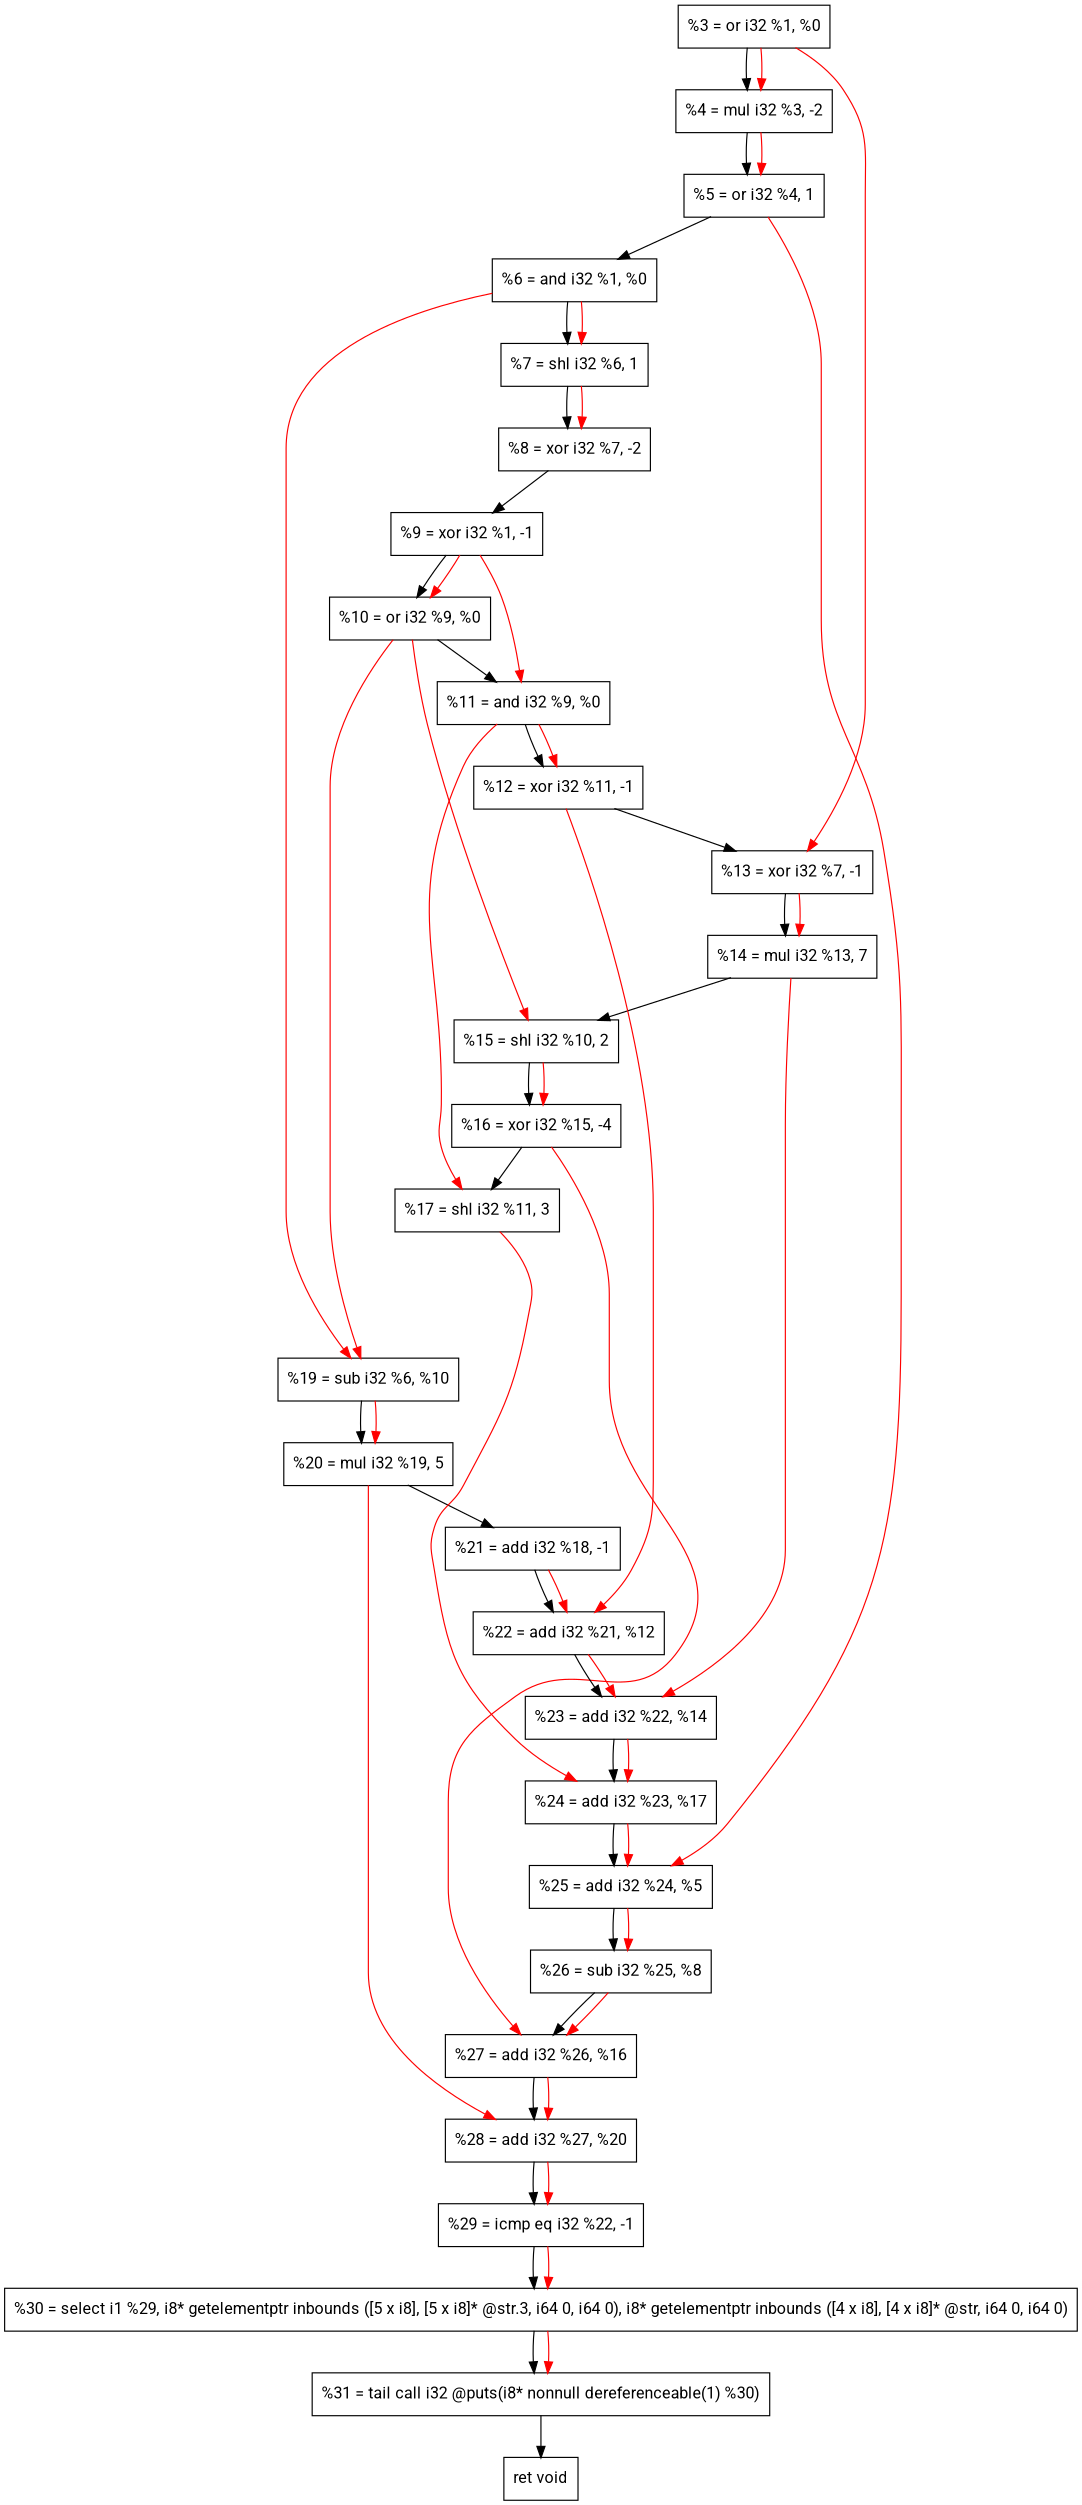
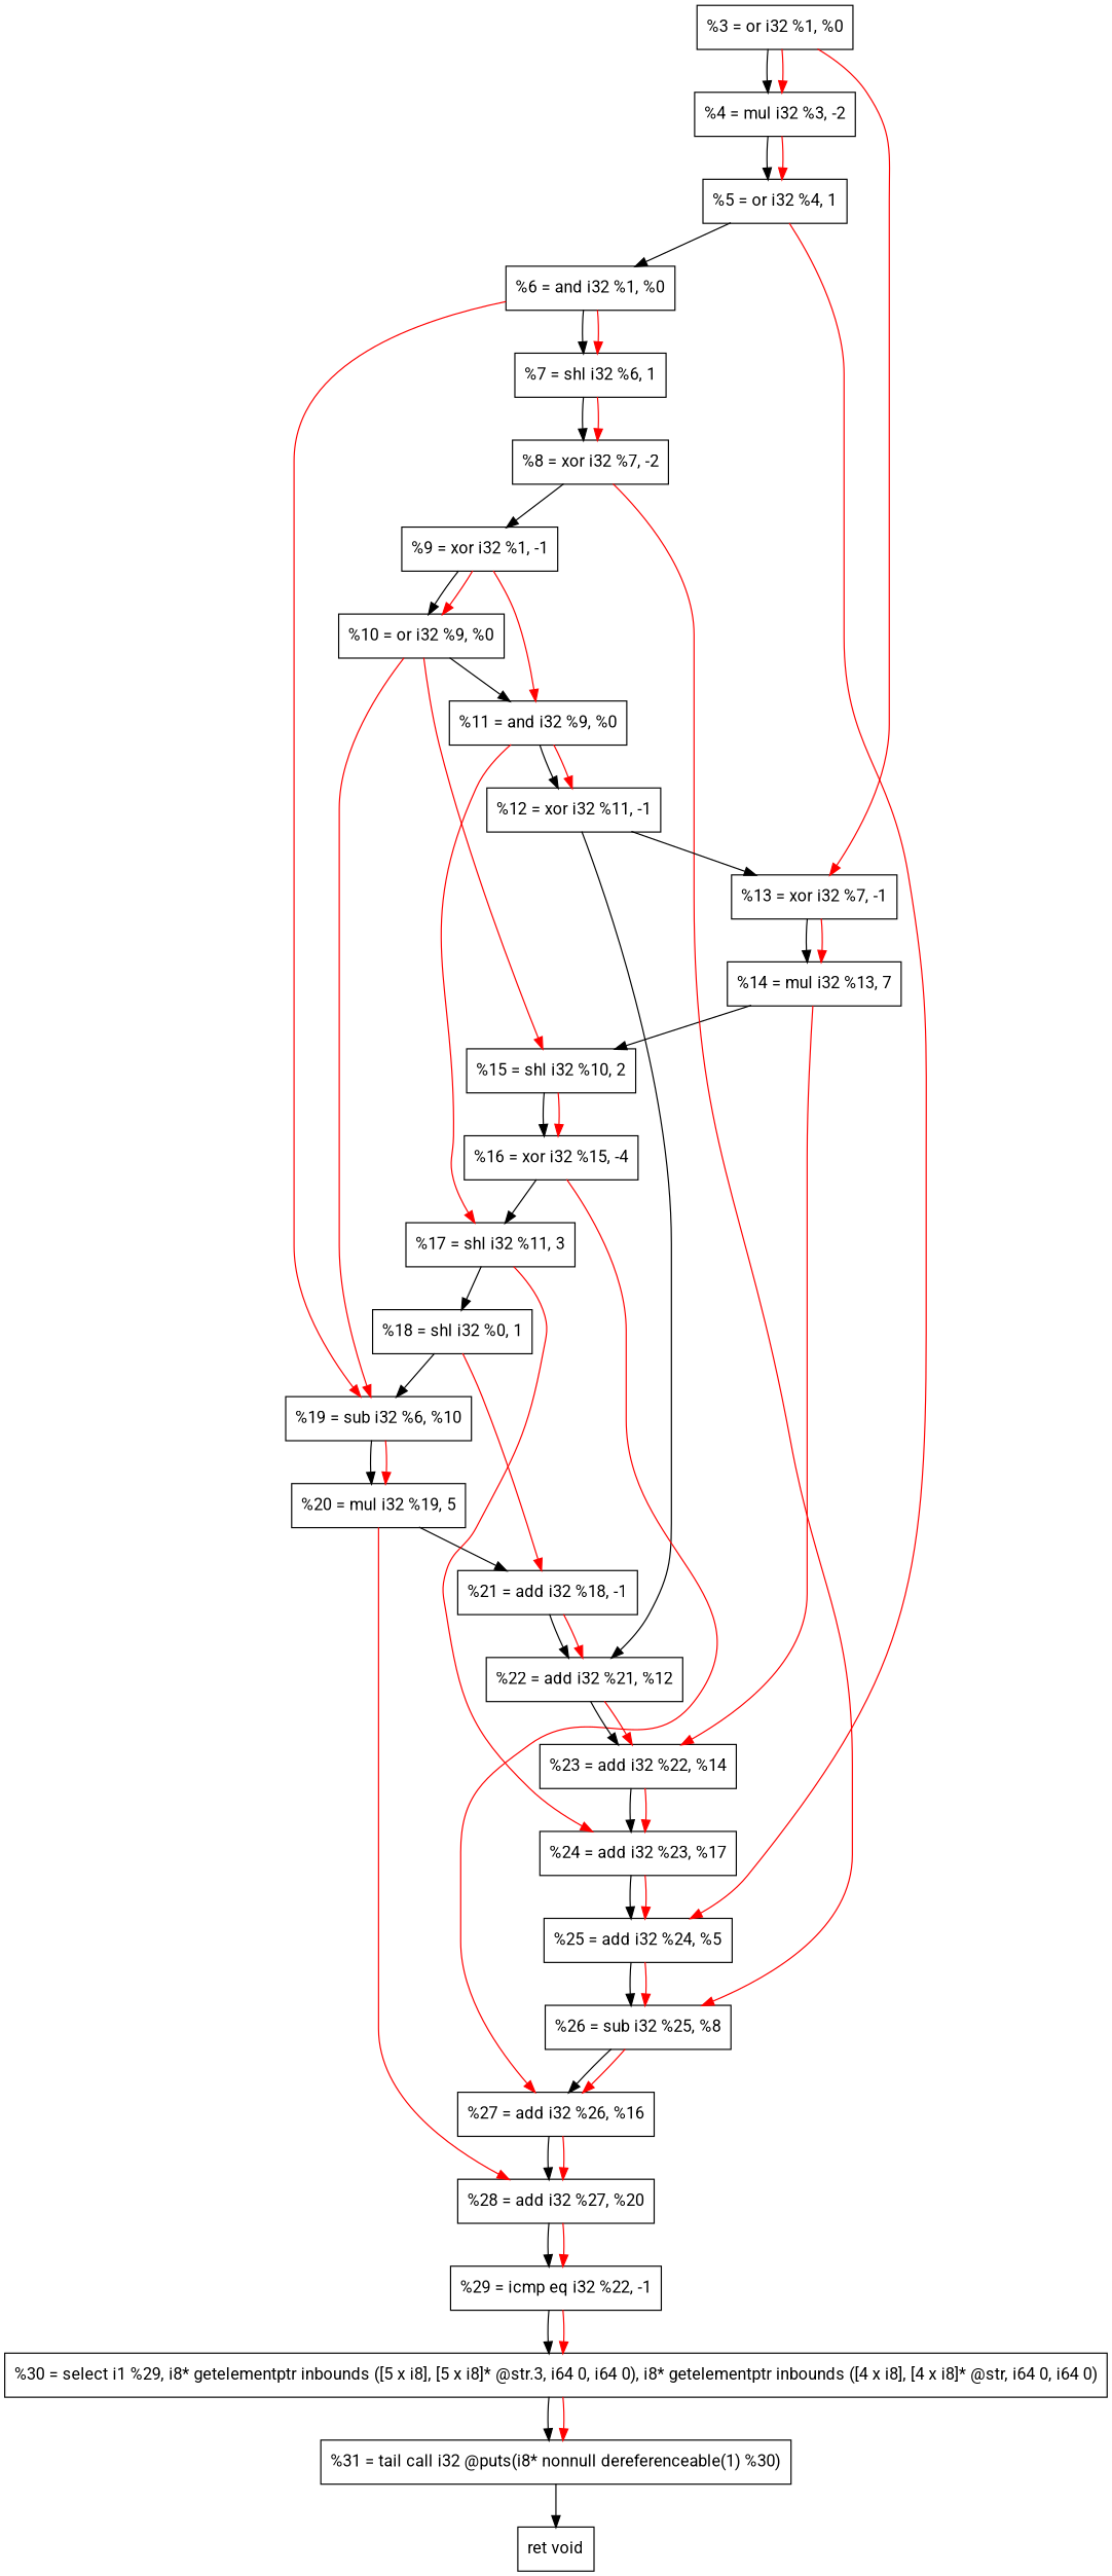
  digraph {
    fontname=Roboto
    node [fontname=Roboto shape=record]
    edge [fontname=Roboto color=red]
    n1 [label="  %3 = or i32 %1, %0"]
    n2 [label="  %4 = mul i32 %3, -2"]
    n3 [label="%13 = xor i32 %7, -1"]
    n4 [label="  %5 = or i32 %4, 1"]
    n5 [label="  %14 = mul i32 %13, 7"]
    n6 [label="  %6 = and i32 %1, %0"]
    n7 [label="  %25 = add i32 %24, %5"]
    n8 [label="  %7 = shl i32 %6, 1"]
    n9 [label="  %19 = sub i32 %6, %10"]
    n10 [label="  %26 = sub i32 %25, %8"]
    n11 [label="  %8 = xor i32 %7, -2"]
    n12 [label="  %20 = mul i32 %19, 5"]
    n13 [label="  %9 = xor i32 %1, -1"]
    n14 [label="  %10 = or i32 %9, %0"]
    n15 [label="  %11 = and i32 %9, %0"]
    n16 [label="  %27 = add i32 %26, %16"]
    n17 [label="  %15 = shl i32 %10, 2"]
    n18 [label="  %12 = xor i32 %11, -1"]
    n19 [label="  %17 = shl i32 %11, 3"]
    n20 [label="  %16 = xor i32 %15, -4"]
    n21 [label="  %22 = add i32 %21, %12"]
+   n22 [label="  %18 = shl i32 %0, 1"]
    n23 [label="  %24 = add i32 %23, %17"]
    n24 [label="  %23 = add i32 %22, %14"]
    n25 [label="  %28 = add i32 %27, %20"]
    n26 [label="  %21 = add i32 %18, -1"]
    n27 [label="%29 = icmp eq i32 %22, -1"]
    n28 [label="  %30 = select i1 %29, i8* getelementptr inbounds ([5 x i8], [5 x i8]* @str.3, i64 0, i64 0), i8* getelementptr inbounds ([4 x i8], [4 x i8]* @str, i64 0, i64 0)"]
    n29 [label="  %31 = tail call i32 @puts(i8* nonnull dereferenceable(1) %30)"]
    n30 [label="  ret void"]
    n1 -> n2 [color=""]
    n1 -> n2
    n1 -> n3
    n2 -> n4 [color=""]
    n2 -> n4
    n3 -> n5 [color=""]
    n3 -> n5
    n4 -> n6 [color=""]
    n4 -> n7
    n5 -> n17 [color=""]
    n5 -> n24
    n6 -> n8 [color=""]
    n6 -> n8
    n6 -> n9
    n7 -> n10 [color=""]
    n7 -> n10
    n8 -> n11 [color=""]
    n8 -> n11
    n9 -> n12 [color=""]
    n9 -> n12
    n10 -> n16 [color=""]
    n10 -> n16
+   n11 -> n10
    n11 -> n13 [color=""]
    n12 -> n25
    n12 -> n26 [color=""]
    n13 -> n14 [color=""]
    n13 -> n14
    n13 -> n15
    n14 -> n9
    n14 -> n15 [color=""]
    n14 -> n17
    n15 -> n18 [color=""]
    n15 -> n18
    n15 -> n19
    n16 -> n25 [color=""]
    n16 -> n25
    n17 -> n20 [color=""]
    n17 -> n20
    n18 -> n3 [color=""]
-   n18 -> n21
+   n18 -> n21 [color=black]
+   n19 -> n22 [color=""]
    n19 -> n23
    n20 -> n16
    n20 -> n19 [color=""]
    n21 -> n24 [color=""]
    n21 -> n24
+   n22 -> n9 [color=""]
+   n22 -> n26
    n23 -> n7 [color=""]
    n23 -> n7
    n24 -> n23 [color=""]
    n24 -> n23
    n25 -> n27 [color=""]
    n25 -> n27
    n26 -> n21 [color=""]
    n26 -> n21
    n27 -> n28 [color=""]
    n27 -> n28
    n28 -> n29 [color=""]
    n28 -> n29
    n29 -> n30 [color=""]
  }
